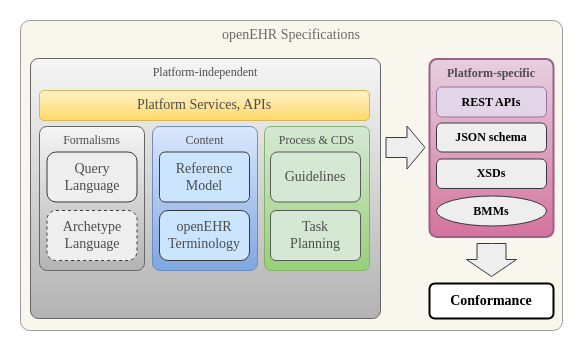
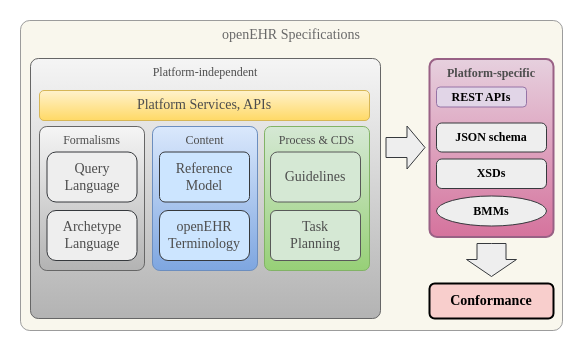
  <mxCell id="0" />
  <mxCell id="1" parent="0" />
  <mxCell id="2" value="&lt;font style=&quot;font-size: 14px&quot;&gt;openEHR Specifications&lt;/font&gt;" style="rounded=1;whiteSpace=wrap;html=1;glass=0;labelBackgroundColor=none;strokeWidth=1;fontFamily=Verdana;fontSize=14;align=center;shadow=0;comic=0;arcSize=3;fontStyle=0;verticalAlign=top;fillColor=#f9f7ed;strokeColor=#9C9C9C;fontColor=#696969;" parent="1" vertex="1"><mxGeometry x="20" y="20" width="542" height="310" as="geometry" /></mxCell>
  <mxCell id="3" value="Platform-independent" style="rounded=1;whiteSpace=wrap;html=1;glass=0;labelBackgroundColor=none;strokeWidth=1;fontFamily=Verdana;fontSize=12;align=center;shadow=0;comic=0;arcSize=3;fontStyle=0;verticalAlign=top;fillColor=#f5f5f5;strokeColor=#666666;gradientColor=#b3b3b3;fontColor=#4D4D4D;" vertex="1" parent="1"><mxGeometry x="30" y="58" width="350" height="260" as="geometry" /></mxCell>
  <mxCell id="4" value="&lt;span style=&quot;font-size: 12px;&quot;&gt;Content&lt;/span&gt;" style="rounded=1;whiteSpace=wrap;html=1;glass=0;labelBackgroundColor=none;strokeColor=#6c8ebf;strokeWidth=1;fillColor=#dae8fc;fontFamily=Verdana;fontSize=12;align=center;shadow=0;comic=0;arcSize=7;fontStyle=0;verticalAlign=top;gradientColor=#7ea6e0;fontColor=#4D4D4D;" parent="1" vertex="1"><mxGeometry x="152" y="126" width="105" height="144" as="geometry" /></mxCell>
  <mxCell id="5" value="&lt;span style=&quot;font-size: 12px;&quot;&gt;Formalisms&lt;/span&gt;" style="rounded=1;whiteSpace=wrap;html=1;glass=0;labelBackgroundColor=none;strokeColor=#666666;strokeWidth=1;fillColor=#f5f5f5;fontFamily=Verdana;fontSize=12;align=center;shadow=0;comic=0;arcSize=7;fontStyle=0;verticalAlign=top;gradientColor=#b3b3b3;fontColor=#4D4D4D;" parent="1" vertex="1"><mxGeometry x="39" y="126" width="105" height="144" as="geometry" /></mxCell>
  <mxCell id="6" value="Process &amp;amp; CDS" style="rounded=1;whiteSpace=wrap;html=1;glass=0;labelBackgroundColor=none;strokeColor=#82b366;strokeWidth=1;fillColor=#d5e8d4;fontFamily=Verdana;fontSize=12;align=center;shadow=0;comic=0;arcSize=6;fontStyle=0;gradientColor=#97d077;rotation=0;verticalAlign=top;fontColor=#4D4D4D;" parent="1" vertex="1"><mxGeometry x="264" y="126" width="105" height="144" as="geometry" /></mxCell>
- <mxCell id="7" value="Archetype Language" style="rounded=1;whiteSpace=wrap;html=1;glass=0;labelBackgroundColor=none;strokeColor=#36393d;strokeWidth=1;fillColor=#eeeeee;fontFamily=Verdana;fontSize=14;align=center;shadow=0;comic=0;arcSize=18;fontStyle=0;fontColor=#4D4D4D;dashed=1;" parent="1" vertex="1"><mxGeometry x="46.5" y="210" width="90" height="50" as="geometry" /></mxCell>
+ <mxCell id="7" value="Archetype Language" style="rounded=1;whiteSpace=wrap;html=1;glass=0;labelBackgroundColor=none;strokeColor=#36393d;strokeWidth=1;fillColor=#eeeeee;fontFamily=Verdana;fontSize=14;align=center;shadow=0;comic=0;arcSize=18;fontStyle=0;fontColor=#4D4D4D;" parent="1" vertex="1"><mxGeometry x="46.5" y="210" width="90" height="50" as="geometry" /></mxCell>
  <mxCell id="8" value="&lt;b style=&quot;font-size: 12px&quot;&gt;Platform-specific&lt;/b&gt;" style="rounded=1;whiteSpace=wrap;html=1;glass=0;labelBackgroundColor=none;strokeColor=#996185;strokeWidth=2;fillColor=#e6d0de;fontFamily=Verdana;fontSize=12;align=center;shadow=0;comic=0;arcSize=6;fontStyle=0;verticalAlign=top;gradientColor=#d5739d;fontColor=#4D4D4D;" parent="1" vertex="1"><mxGeometry x="429" y="58.5" width="124" height="178" as="geometry" /></mxCell>
  <mxCell id="9" value="Task &lt;br style=&quot;font-size: 14px;&quot;&gt;Planning" style="rounded=1;whiteSpace=wrap;html=1;glass=0;labelBackgroundColor=none;strokeColor=#595959;strokeWidth=1;fillColor=#d5e8d4;fontFamily=Verdana;fontSize=14;align=center;shadow=0;comic=0;arcSize=11;fontStyle=0;fontColor=#4D4D4D;" parent="1" vertex="1"><mxGeometry x="270" y="210" width="90" height="50" as="geometry" /></mxCell>
  <mxCell id="10" value="" style="shape=flexArrow;endArrow=classic;html=1;fillColor=#eeeeee;endWidth=22;endSize=5.67;width=20;strokeColor=#36393d;fontSize=12;strokeWidth=1;" parent="1" edge="1"><mxGeometry width="50" height="50" relative="1" as="geometry"><mxPoint x="385" y="147" as="sourcePoint" /><mxPoint x="425" y="147" as="targetPoint" /></mxGeometry></mxCell>
- <mxCell id="11" value="REST APIs" style="rounded=1;whiteSpace=wrap;html=1;glass=0;labelBackgroundColor=none;strokeColor=#9673a6;strokeWidth=1;fillColor=#e1d5e7;fontFamily=Verdana;fontSize=12;align=center;shadow=0;comic=0;arcSize=18;fontStyle=1;fontColor=#000000;" parent="1" vertex="1"><mxGeometry x="436" y="86.5" width="110" height="30" as="geometry" /></mxCell>
+ <mxCell id="11" value="REST APIs" style="rounded=1;whiteSpace=wrap;html=1;glass=0;labelBackgroundColor=none;strokeColor=#9673a6;strokeWidth=1;fillColor=#e1d5e7;fontFamily=Verdana;fontSize=12;align=center;shadow=0;comic=0;arcSize=18;fontStyle=1;fontColor=#000000;" parent="1" vertex="1"><mxGeometry x="436" y="86.5" width="90" height="20" as="geometry" /></mxCell>
  <mxCell id="12" value="JSON schema" style="rounded=1;whiteSpace=wrap;html=1;glass=0;labelBackgroundColor=none;strokeColor=#36393d;strokeWidth=1;fillColor=#eeeeee;fontFamily=Verdana;fontSize=12;align=center;shadow=0;comic=0;arcSize=18;fontStyle=1;" parent="1" vertex="1"><mxGeometry x="436" y="122.5" width="110" height="29" as="geometry" /></mxCell>
  <mxCell id="13" value="XSDs" style="rounded=1;whiteSpace=wrap;html=1;glass=0;labelBackgroundColor=none;strokeColor=#36393d;strokeWidth=1;fillColor=#eeeeee;fontFamily=Verdana;fontSize=12;align=center;shadow=0;comic=0;arcSize=18;fontStyle=1;" parent="1" vertex="1"><mxGeometry x="436" y="158.5" width="110" height="29.5" as="geometry" /></mxCell>
  <mxCell id="14" value="BMMs" style="ellipse;whiteSpace=wrap;html=1;glass=0;labelBackgroundColor=none;strokeColor=#36393d;strokeWidth=1;fillColor=#eeeeee;fontFamily=Verdana;fontSize=12;align=center;shadow=0;comic=0;arcSize=18;fontStyle=1;" parent="1" vertex="1"><mxGeometry x="436" y="195.5" width="110" height="30" as="geometry" /></mxCell>
  <mxCell id="15" value="&lt;font style=&quot;font-size: 14px;&quot;&gt;Query Language&lt;/font&gt;" style="rounded=1;whiteSpace=wrap;html=1;glass=0;labelBackgroundColor=none;strokeColor=#36393d;strokeWidth=1;fillColor=#eeeeee;fontFamily=Verdana;fontSize=14;align=center;shadow=0;comic=0;arcSize=18;fontStyle=0;fontColor=#4D4D4D;" parent="1" vertex="1"><mxGeometry x="46.5" y="151.5" width="90" height="50" as="geometry" /></mxCell>
  <mxCell id="16" value="Reference&lt;br style=&quot;font-size: 14px;&quot;&gt;Model " style="rounded=1;whiteSpace=wrap;html=1;glass=0;labelBackgroundColor=none;strokeColor=#36393d;strokeWidth=1;fillColor=#cce5ff;fontFamily=Verdana;fontSize=14;align=center;shadow=0;comic=0;arcSize=11;fontStyle=0;fontColor=#4D4D4D;" parent="1" vertex="1"><mxGeometry x="159" y="151.5" width="90" height="50" as="geometry" /></mxCell>
  <mxCell id="17" value="Platform Services, APIs&lt;span style=&quot;font-size: 14px;&quot;&gt;&lt;br style=&quot;font-size: 14px;&quot;&gt;&lt;/span&gt;" style="rounded=1;whiteSpace=wrap;html=1;glass=0;labelBackgroundColor=none;strokeColor=#d6b656;strokeWidth=1;fillColor=#fff2cc;fontFamily=Verdana;fontSize=14;align=center;shadow=0;comic=0;arcSize=15;fontStyle=0;rotation=0;gradientColor=#ffd966;verticalAlign=middle;fontColor=#4D4D4D;" parent="1" vertex="1"><mxGeometry x="39" y="90" width="330" height="30" as="geometry" /></mxCell>
  <mxCell id="18" value="Guidelines" style="rounded=1;whiteSpace=wrap;html=1;glass=0;labelBackgroundColor=none;strokeColor=#595959;strokeWidth=1;fillColor=#d5e8d4;fontFamily=Verdana;fontSize=14;align=center;shadow=0;comic=0;arcSize=14;fontStyle=0;fontColor=#4D4D4D;" parent="1" vertex="1"><mxGeometry x="270" y="151.5" width="90" height="50" as="geometry" /></mxCell>
  <mxCell id="19" value="&lt;span style=&quot;font-family: verdana; font-size: 14px;&quot;&gt;openEHR Terminology&lt;/span&gt;" style="rounded=1;whiteSpace=wrap;html=1;glass=0;labelBackgroundColor=none;strokeColor=#36393d;strokeWidth=1;fillColor=#cce5ff;fontFamily=Verdana;fontSize=14;align=center;shadow=0;comic=0;arcSize=17;fontStyle=0;fontColor=#4D4D4D;" parent="1" vertex="1"><mxGeometry x="159" y="210" width="90" height="50" as="geometry" /></mxCell>
- <mxCell id="20" value="&lt;font style=&quot;font-size: 14px;&quot;&gt;Conformance&lt;/font&gt;&lt;span style=&quot;font-weight: normal; font-size: 14px;&quot;&gt;&lt;br style=&quot;font-size: 14px;&quot;&gt;&lt;/span&gt;" style="rounded=1;whiteSpace=wrap;html=1;glass=0;labelBackgroundColor=none;strokeWidth=2;fontFamily=Verdana;fontSize=14;align=center;shadow=0;comic=0;arcSize=15;fontStyle=1;rotation=0;verticalAlign=middle;" vertex="1" parent="1"><mxGeometry x="429" y="283" width="124" height="35" as="geometry" /></mxCell>
+ <mxCell id="20" value="&lt;font style=&quot;font-size: 14px;&quot;&gt;Conformance&lt;/font&gt;&lt;span style=&quot;font-weight: normal; font-size: 14px;&quot;&gt;&lt;br style=&quot;font-size: 14px;&quot;&gt;&lt;/span&gt;" style="rounded=1;whiteSpace=wrap;html=1;glass=0;labelBackgroundColor=none;strokeWidth=2;fontFamily=Verdana;fontSize=14;align=center;shadow=0;comic=0;arcSize=15;fontStyle=1;rotation=0;verticalAlign=middle;fillColor=#f8cecc;" vertex="1" parent="1"><mxGeometry x="429" y="283" width="124" height="35" as="geometry" /></mxCell>
  <mxCell id="21" value="" style="html=1;shadow=0;dashed=0;align=center;verticalAlign=middle;shape=mxgraph.arrows2.arrow;dy=0.42;dx=17;direction=south;notch=0;strokeWidth=1;fontSize=14;fillColor=#eeeeee;strokeColor=#36393d;" vertex="1" parent="1"><mxGeometry x="466" y="243" width="50" height="33" as="geometry" /></mxCell>
